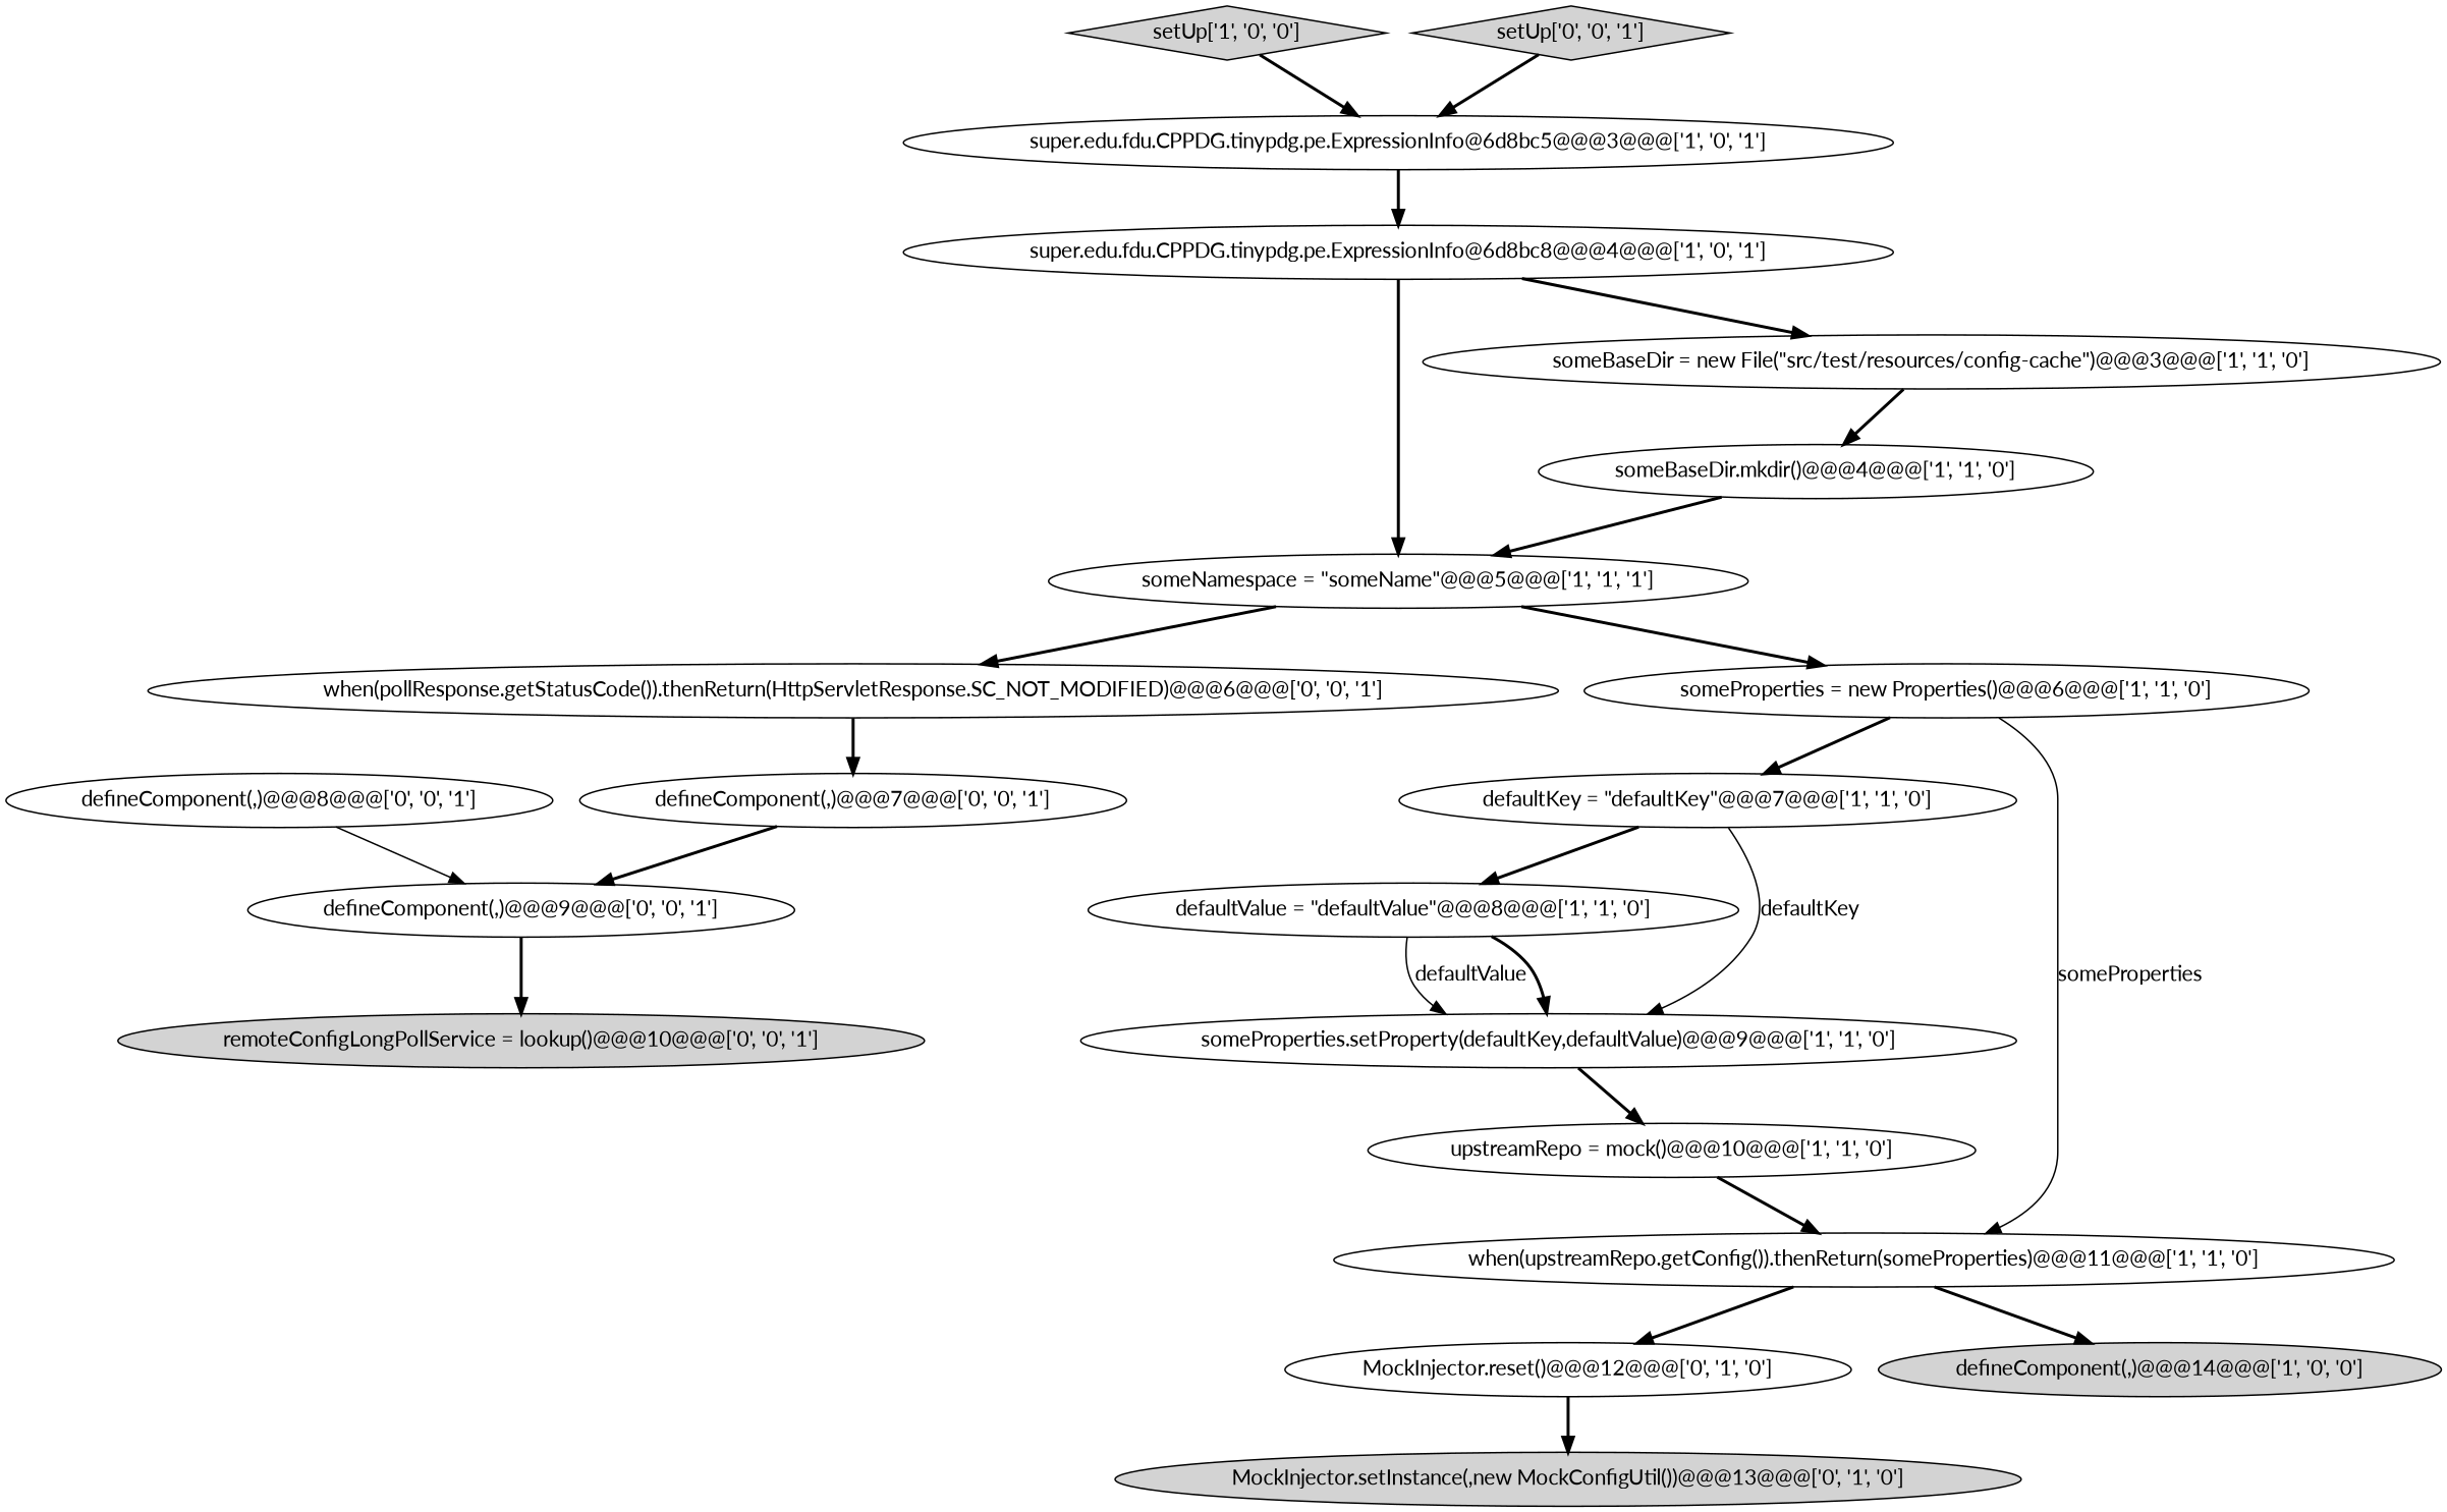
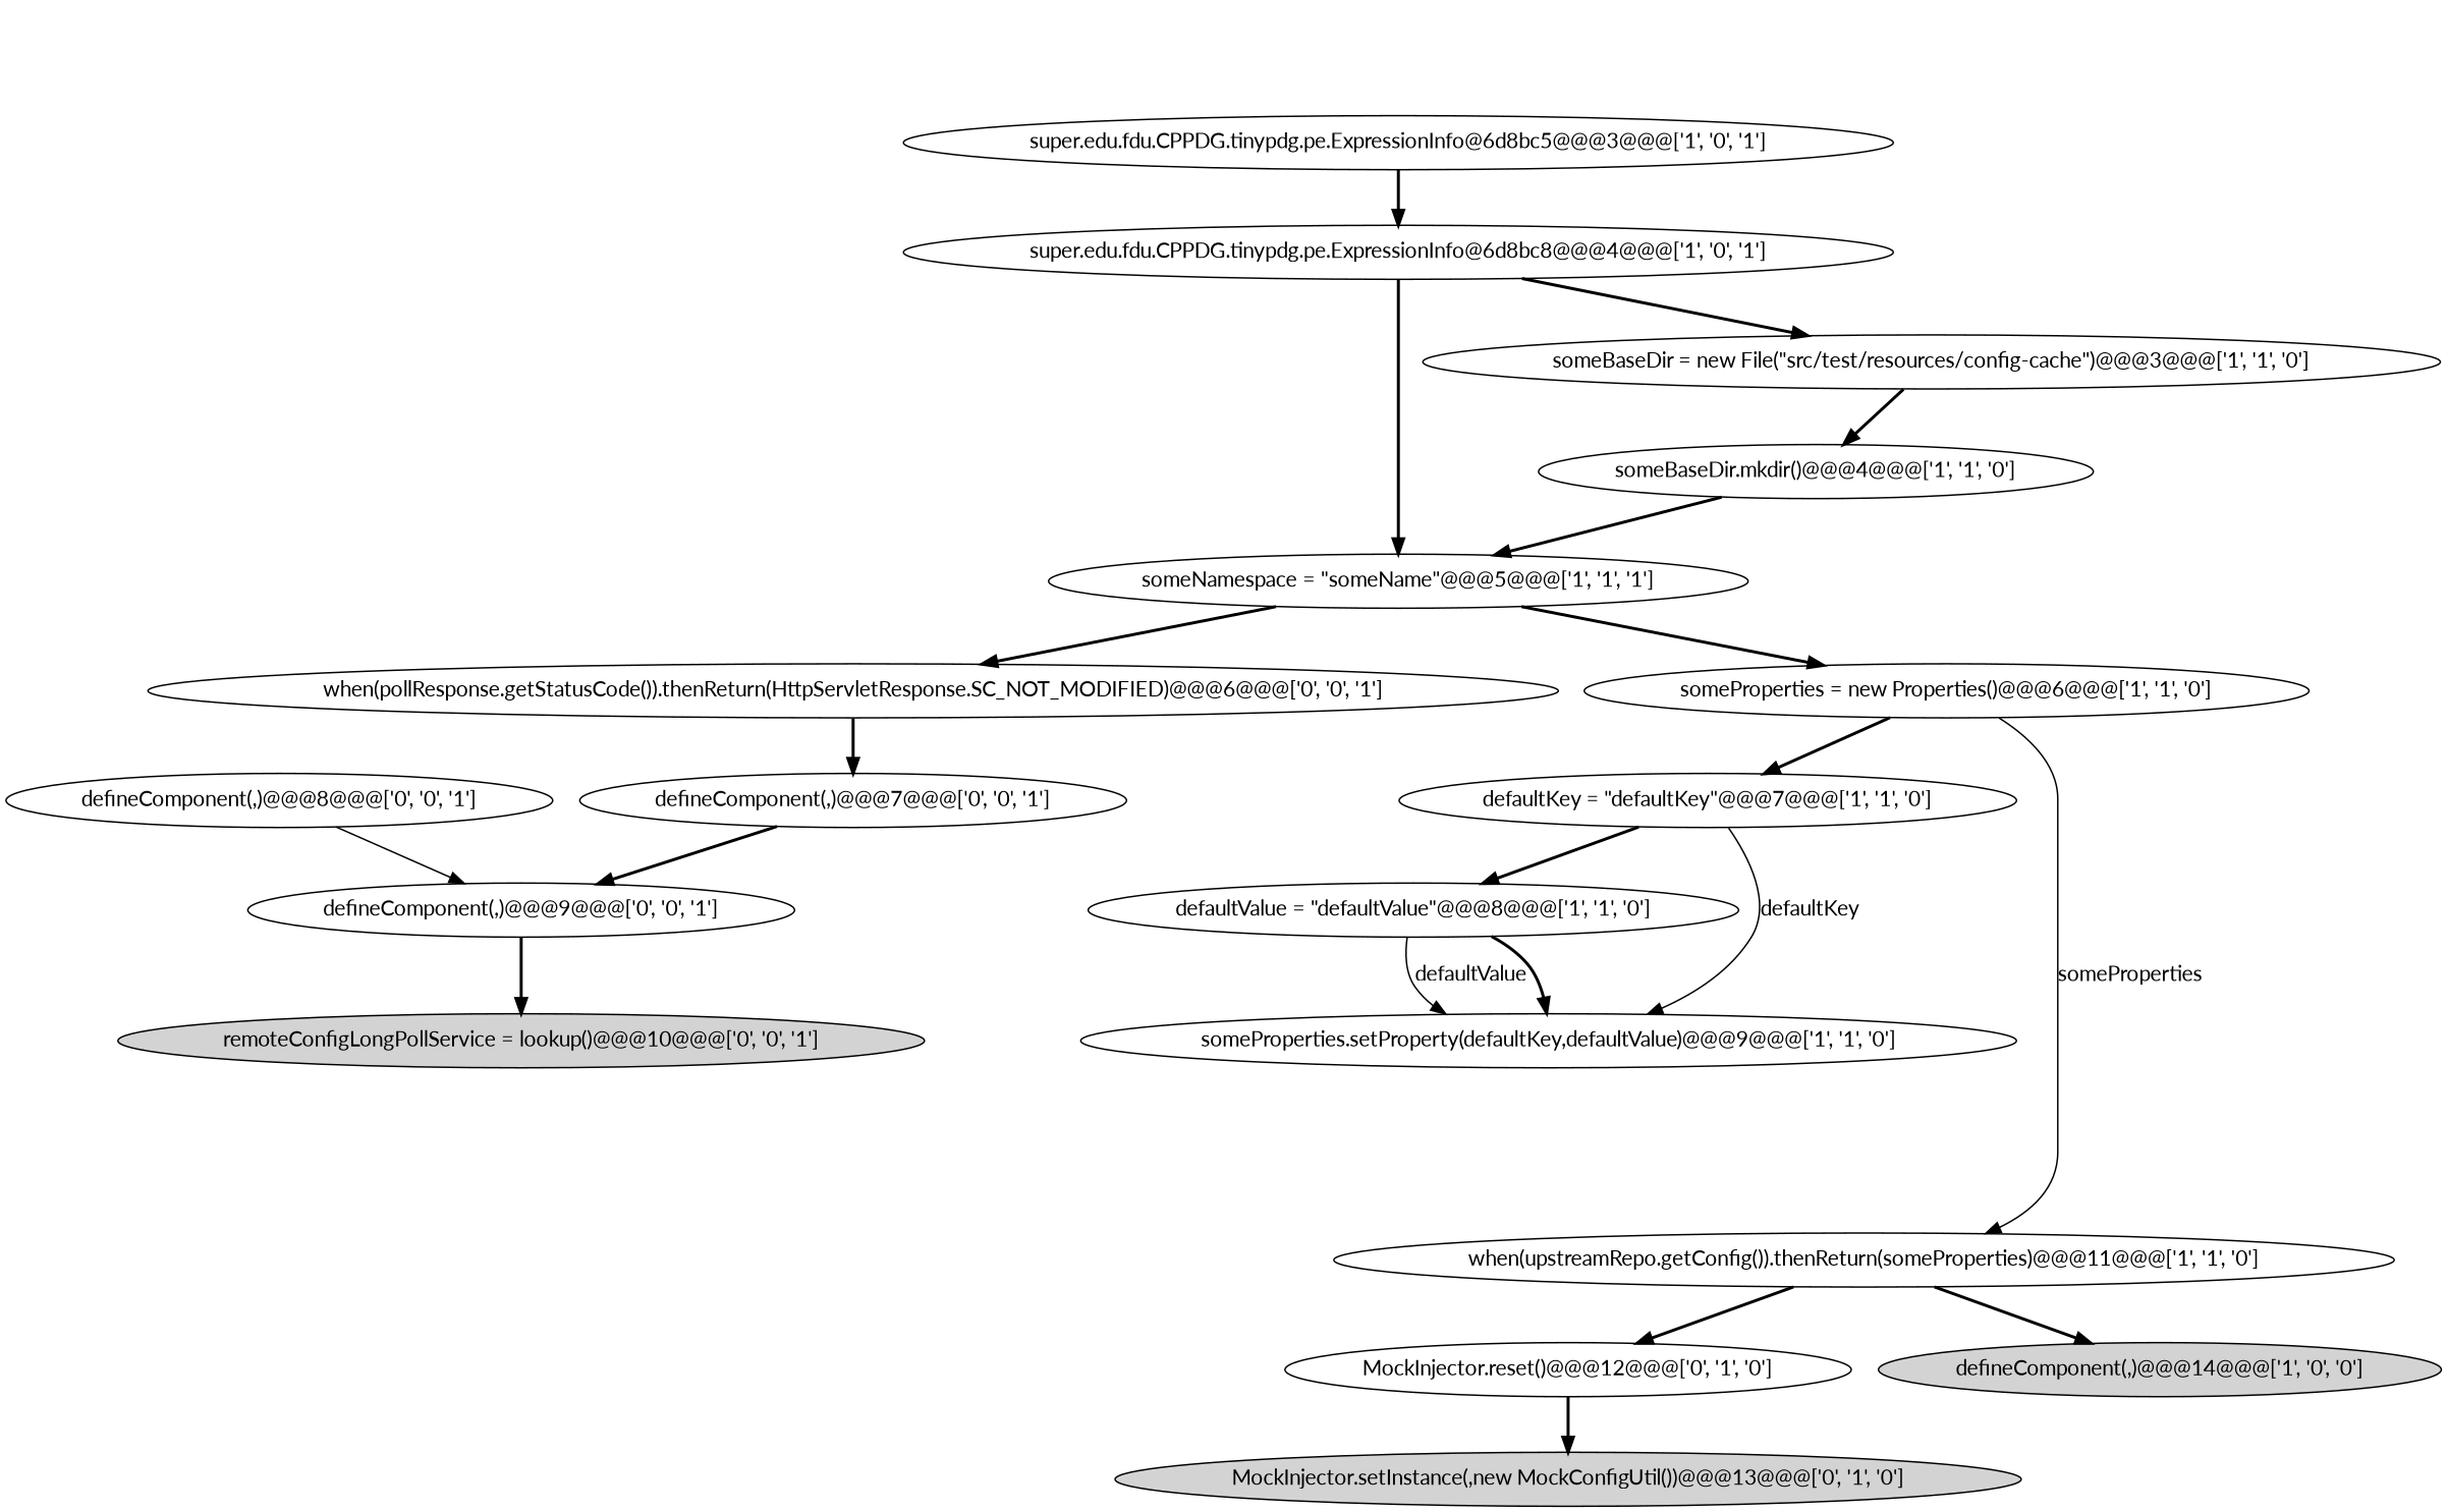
  digraph {
    fontname=Lato
    node [fillcolor=white fontname=Lato shape=ellipse style=filled]
    edge [fontname=Lato style=bold]
    n1 [label="defaultValue = \"defaultValue\"@@@8@@@['1', '1', '0']"]
    n2 [label="someProperties.setProperty(defaultKey,defaultValue)@@@9@@@['1', '1', '0']"]
-   n3 [label="upstreamRepo = mock()@@@10@@@['1', '1', '0']"]
    n4 [label="defaultKey = \"defaultKey\"@@@7@@@['1', '1', '0']"]
    n5 [label="when(upstreamRepo.getConfig()).thenReturn(someProperties)@@@11@@@['1', '1', '0']"]
    n6 [label="defineComponent(,)@@@8@@@['0', '0', '1']"]
    n7 [label="defineComponent(,)@@@9@@@['0', '0', '1']"]
    n8 [fillcolor=lightgray label="remoteConfigLongPollService = lookup()@@@10@@@['0', '0', '1']"]
    n9 [label="MockInjector.reset()@@@12@@@['0', '1', '0']"]
    n10 [fillcolor=lightgray label="MockInjector.setInstance(,new MockConfigUtil())@@@13@@@['0', '1', '0']"]
    n11 [label="someNamespace = \"someName\"@@@5@@@['1', '1', '1']"]
    n12 [label="when(pollResponse.getStatusCode()).thenReturn(HttpServletResponse.SC_NOT_MODIFIED)@@@6@@@['0', '0', '1']"]
    n13 [label="someProperties = new Properties()@@@6@@@['1', '1', '0']"]
    n14 [label="defineComponent(,)@@@7@@@['0', '0', '1']"]
    n15 [label="super.edu.fdu.CPPDG.tinypdg.pe.ExpressionInfo@6d8bc8@@@4@@@['1', '0', '1']"]
    n16 [label="someBaseDir = new File(\"src/test/resources/config-cache\")@@@3@@@['1', '1', '0']"]
    n17 [label="someBaseDir.mkdir()@@@4@@@['1', '1', '0']"]
-   n18 [fillcolor=lightgray label="setUp['1', '0', '0']" shape=diamond]
    n19 [label="super.edu.fdu.CPPDG.tinypdg.pe.ExpressionInfo@6d8bc5@@@3@@@['1', '0', '1']"]
-   n20 [fillcolor=lightgray label="setUp['0', '0', '1']" shape=diamond]
    n21 [fillcolor=lightgray label="defineComponent(,)@@@14@@@['1', '0', '0']"]
    n1 -> n2 [label=defaultValue style=solid]
    n1 -> n2
-   n2 -> n3
-   n3 -> n5
    n4 -> n1
    n4 -> n2 [label=defaultKey style=solid]
    n5 -> n9
    n5 -> n21
    n6 -> n7 [style=solid]
    n7 -> n8
    n9 -> n10
    n11 -> n12
    n11 -> n13
    n12 -> n14
    n13 -> n4
    n13 -> n5 [label=someProperties style=solid]
    n14 -> n7
    n15 -> n11
    n15 -> n16
    n16 -> n17
    n17 -> n11
-   n18 -> n19
    n19 -> n15
-   n20 -> n19
  }
